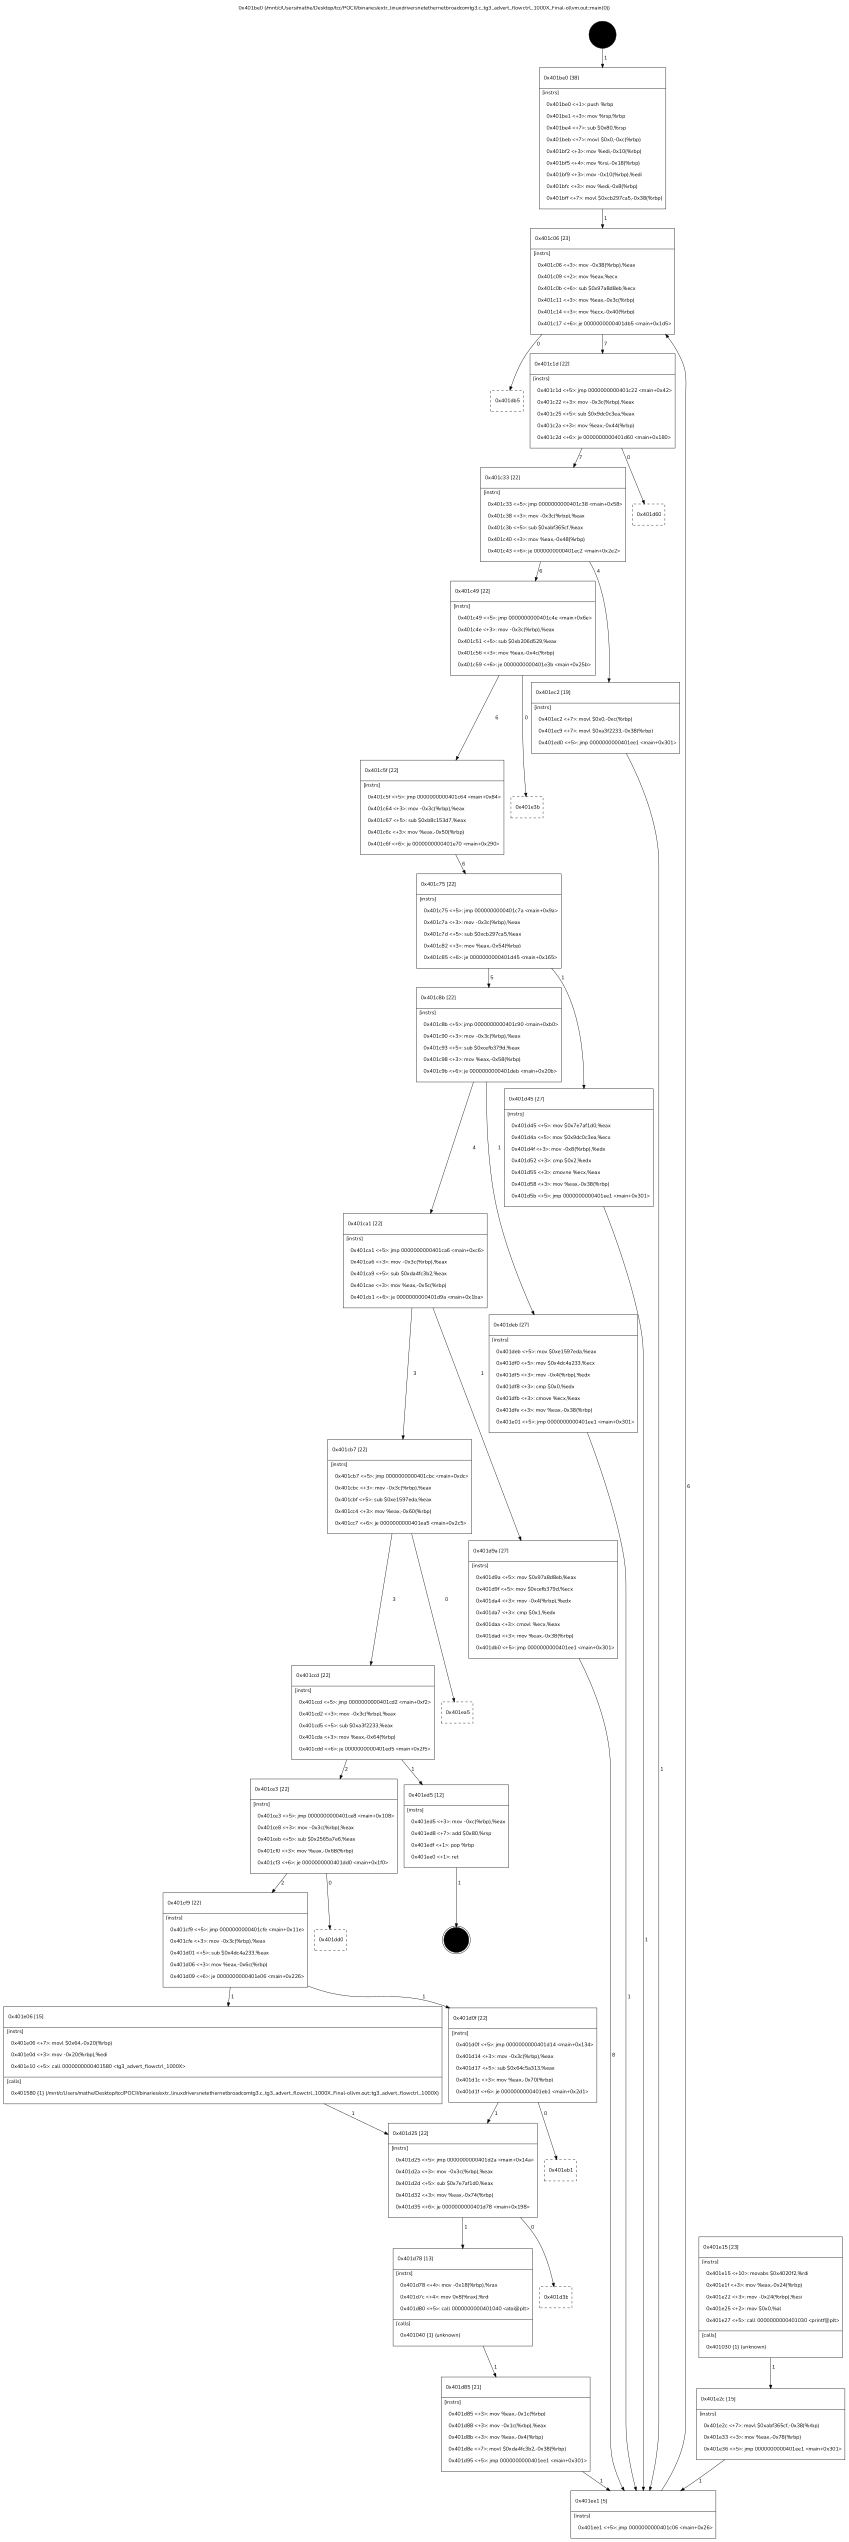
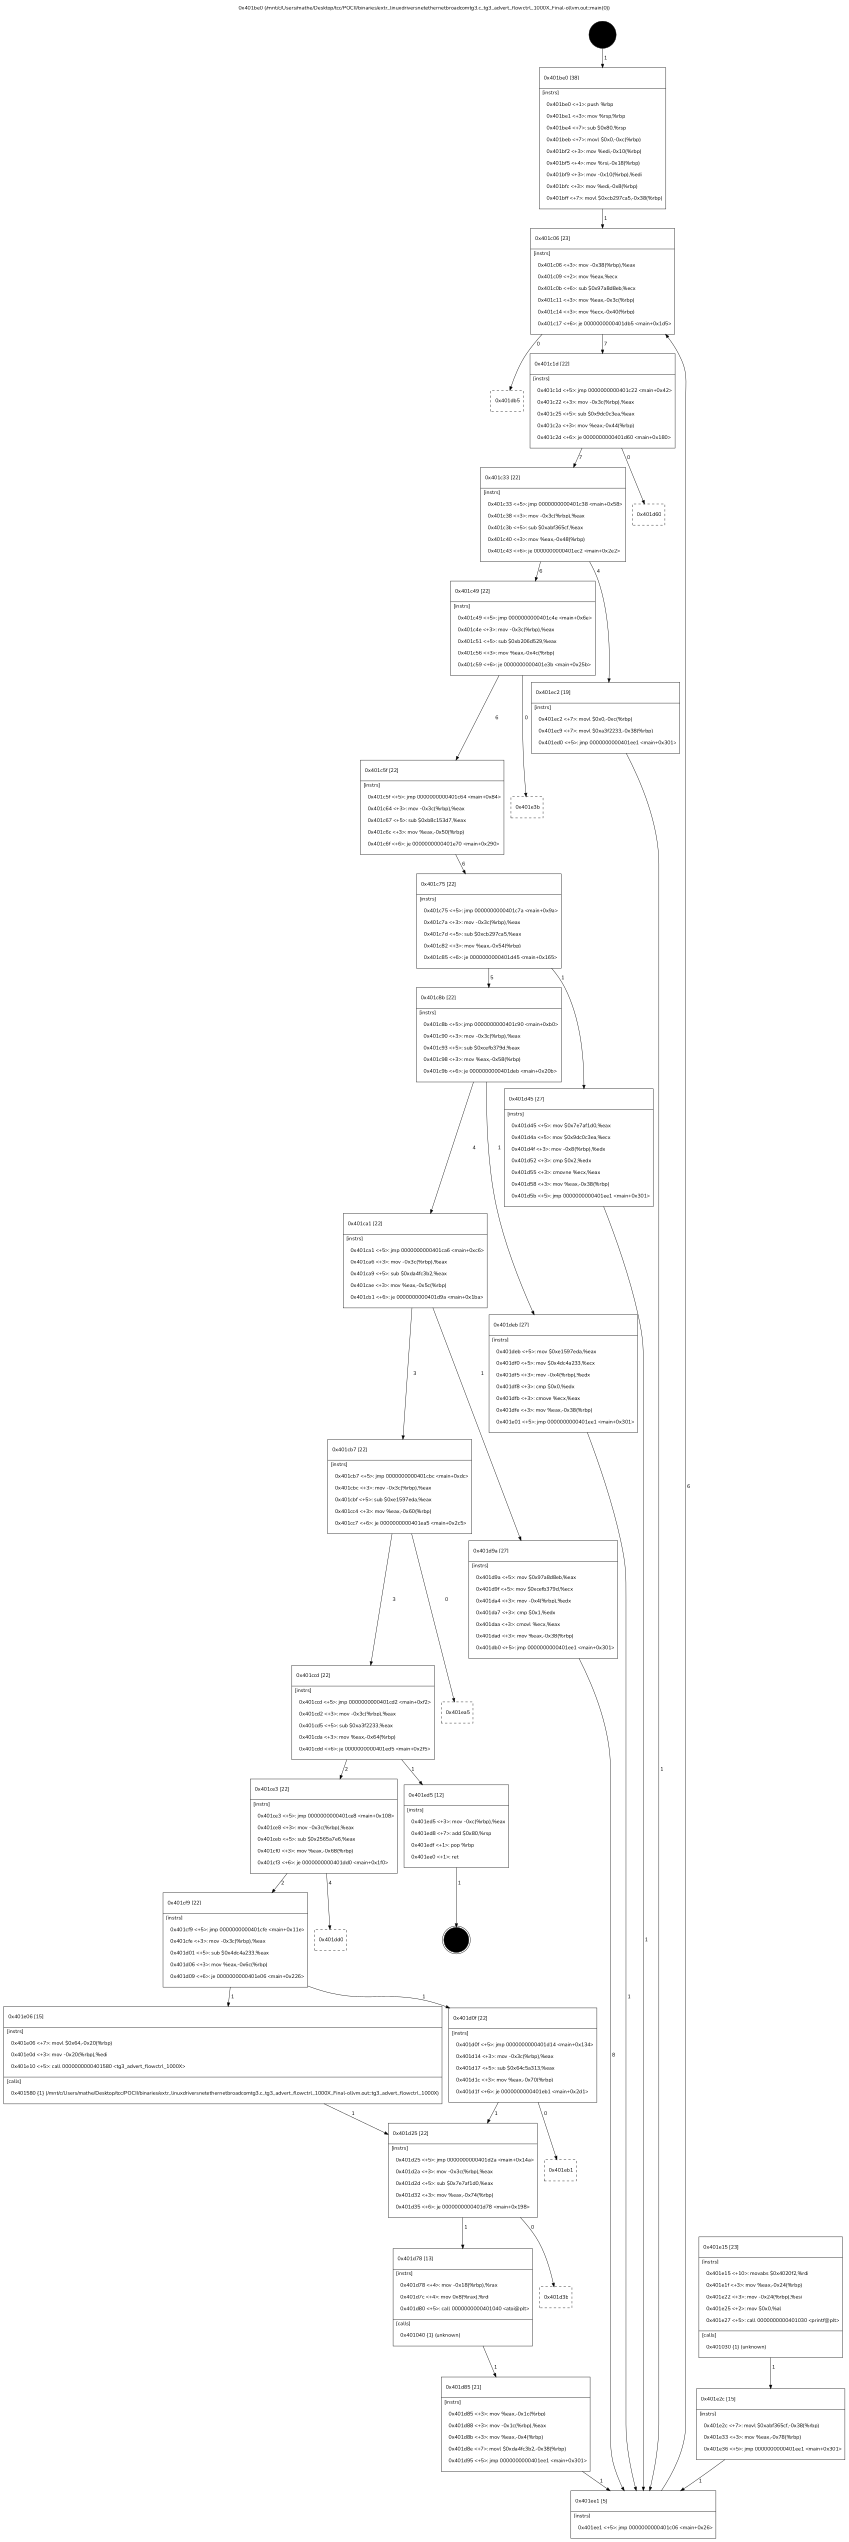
  digraph {
    fontname=Nunito
    label="0x401be0 (/mnt/c/Users/mathe/Desktop/tcc/POCII/binaries/extr_linuxdriversnetethernetbroadcomtg3.c_tg3_advert_flowctrl_1000X_Final-ollvm.out::main(0))"
    labelloc=t
    node [fontname=Nunito shape=record]
    edge [fontname=Nunito]
    Entry [fillcolor=black height=0.3 shape=circle style=filled width=0.3]
    n2 [label="{\n     0x401be0 [38]\l\n     | [instrs]\l\n     &nbsp;&nbsp;0x401be0 \<+1\>: push %rbp\l\n     &nbsp;&nbsp;0x401be1 \<+3\>: mov %rsp,%rbp\l\n     &nbsp;&nbsp;0x401be4 \<+7\>: sub $0x80,%rsp\l\n     &nbsp;&nbsp;0x401beb \<+7\>: movl $0x0,-0xc(%rbp)\l\n     &nbsp;&nbsp;0x401bf2 \<+3\>: mov %edi,-0x10(%rbp)\l\n     &nbsp;&nbsp;0x401bf5 \<+4\>: mov %rsi,-0x18(%rbp)\l\n     &nbsp;&nbsp;0x401bf9 \<+3\>: mov -0x10(%rbp),%edi\l\n     &nbsp;&nbsp;0x401bfc \<+3\>: mov %edi,-0x8(%rbp)\l\n     &nbsp;&nbsp;0x401bff \<+7\>: movl $0xcb297ca5,-0x38(%rbp)\l\n  }"]
    n3 [label="{\n     0x401c06 [23]\l\n     | [instrs]\l\n     &nbsp;&nbsp;0x401c06 \<+3\>: mov -0x38(%rbp),%eax\l\n     &nbsp;&nbsp;0x401c09 \<+2\>: mov %eax,%ecx\l\n     &nbsp;&nbsp;0x401c0b \<+6\>: sub $0x97a8d8eb,%ecx\l\n     &nbsp;&nbsp;0x401c11 \<+3\>: mov %eax,-0x3c(%rbp)\l\n     &nbsp;&nbsp;0x401c14 \<+3\>: mov %ecx,-0x40(%rbp)\l\n     &nbsp;&nbsp;0x401c17 \<+6\>: je 0000000000401db5 \<main+0x1d5\>\l\n  }"]
    n4 [label="{\n     0x401db5\l\n  }" style=dashed]
    n5 [label="{\n     0x401c1d [22]\l\n     | [instrs]\l\n     &nbsp;&nbsp;0x401c1d \<+5\>: jmp 0000000000401c22 \<main+0x42\>\l\n     &nbsp;&nbsp;0x401c22 \<+3\>: mov -0x3c(%rbp),%eax\l\n     &nbsp;&nbsp;0x401c25 \<+5\>: sub $0x9dc0c3ea,%eax\l\n     &nbsp;&nbsp;0x401c2a \<+3\>: mov %eax,-0x44(%rbp)\l\n     &nbsp;&nbsp;0x401c2d \<+6\>: je 0000000000401d60 \<main+0x180\>\l\n  }"]
    n6 [label="{\n     0x401d60\l\n  }" style=dashed]
    n7 [label="{\n     0x401c33 [22]\l\n     | [instrs]\l\n     &nbsp;&nbsp;0x401c33 \<+5\>: jmp 0000000000401c38 \<main+0x58\>\l\n     &nbsp;&nbsp;0x401c38 \<+3\>: mov -0x3c(%rbp),%eax\l\n     &nbsp;&nbsp;0x401c3b \<+5\>: sub $0xabf365cf,%eax\l\n     &nbsp;&nbsp;0x401c40 \<+3\>: mov %eax,-0x48(%rbp)\l\n     &nbsp;&nbsp;0x401c43 \<+6\>: je 0000000000401ec2 \<main+0x2e2\>\l\n  }"]
    n8 [label="{\n     0x401ec2 [19]\l\n     | [instrs]\l\n     &nbsp;&nbsp;0x401ec2 \<+7\>: movl $0x0,-0xc(%rbp)\l\n     &nbsp;&nbsp;0x401ec9 \<+7\>: movl $0xa3f2233,-0x38(%rbp)\l\n     &nbsp;&nbsp;0x401ed0 \<+5\>: jmp 0000000000401ee1 \<main+0x301\>\l\n  }"]
    n9 [label="{\n     0x401c49 [22]\l\n     | [instrs]\l\n     &nbsp;&nbsp;0x401c49 \<+5\>: jmp 0000000000401c4e \<main+0x6e\>\l\n     &nbsp;&nbsp;0x401c4e \<+3\>: mov -0x3c(%rbp),%eax\l\n     &nbsp;&nbsp;0x401c51 \<+5\>: sub $0xb206d529,%eax\l\n     &nbsp;&nbsp;0x401c56 \<+3\>: mov %eax,-0x4c(%rbp)\l\n     &nbsp;&nbsp;0x401c59 \<+6\>: je 0000000000401e3b \<main+0x25b\>\l\n  }"]
    Exit [fillcolor=black height=0.3 peripheries=2 shape=circle style=filled width=0.3]
    n11 [label="{\n     0x401ee1 [5]\l\n     | [instrs]\l\n     &nbsp;&nbsp;0x401ee1 \<+5\>: jmp 0000000000401c06 \<main+0x26\>\l\n  }"]
    n12 [label="{\n     0x401e3b\l\n  }" style=dashed]
    n13 [label="{\n     0x401c5f [22]\l\n     | [instrs]\l\n     &nbsp;&nbsp;0x401c5f \<+5\>: jmp 0000000000401c64 \<main+0x84\>\l\n     &nbsp;&nbsp;0x401c64 \<+3\>: mov -0x3c(%rbp),%eax\l\n     &nbsp;&nbsp;0x401c67 \<+5\>: sub $0xb8c153d7,%eax\l\n     &nbsp;&nbsp;0x401c6c \<+3\>: mov %eax,-0x50(%rbp)\l\n     &nbsp;&nbsp;0x401c6f \<+6\>: je 0000000000401e70 \<main+0x290\>\l\n  }"]
    n14 [label="{\n     0x401e2c [15]\l\n     | [instrs]\l\n     &nbsp;&nbsp;0x401e2c \<+7\>: movl $0xabf365cf,-0x38(%rbp)\l\n     &nbsp;&nbsp;0x401e33 \<+3\>: mov %eax,-0x78(%rbp)\l\n     &nbsp;&nbsp;0x401e36 \<+5\>: jmp 0000000000401ee1 \<main+0x301\>\l\n  }"]
    n15 [label="{\n     0x401c75 [22]\l\n     | [instrs]\l\n     &nbsp;&nbsp;0x401c75 \<+5\>: jmp 0000000000401c7a \<main+0x9a\>\l\n     &nbsp;&nbsp;0x401c7a \<+3\>: mov -0x3c(%rbp),%eax\l\n     &nbsp;&nbsp;0x401c7d \<+5\>: sub $0xcb297ca5,%eax\l\n     &nbsp;&nbsp;0x401c82 \<+3\>: mov %eax,-0x54(%rbp)\l\n     &nbsp;&nbsp;0x401c85 \<+6\>: je 0000000000401d45 \<main+0x165\>\l\n  }"]
    n16 [label="{\n     0x401e15 [23]\l\n     | [instrs]\l\n     &nbsp;&nbsp;0x401e15 \<+10\>: movabs $0x4020f2,%rdi\l\n     &nbsp;&nbsp;0x401e1f \<+3\>: mov %eax,-0x24(%rbp)\l\n     &nbsp;&nbsp;0x401e22 \<+3\>: mov -0x24(%rbp),%esi\l\n     &nbsp;&nbsp;0x401e25 \<+2\>: mov $0x0,%al\l\n     &nbsp;&nbsp;0x401e27 \<+5\>: call 0000000000401030 \<printf@plt\>\l\n     | [calls]\l\n     &nbsp;&nbsp;0x401030 \{1\} (unknown)\l\n  }"]
    n17 [label="{\n     0x401d45 [27]\l\n     | [instrs]\l\n     &nbsp;&nbsp;0x401d45 \<+5\>: mov $0x7e7af1d0,%eax\l\n     &nbsp;&nbsp;0x401d4a \<+5\>: mov $0x9dc0c3ea,%ecx\l\n     &nbsp;&nbsp;0x401d4f \<+3\>: mov -0x8(%rbp),%edx\l\n     &nbsp;&nbsp;0x401d52 \<+3\>: cmp $0x2,%edx\l\n     &nbsp;&nbsp;0x401d55 \<+3\>: cmovne %ecx,%eax\l\n     &nbsp;&nbsp;0x401d58 \<+3\>: mov %eax,-0x38(%rbp)\l\n     &nbsp;&nbsp;0x401d5b \<+5\>: jmp 0000000000401ee1 \<main+0x301\>\l\n  }"]
    n18 [label="{\n     0x401c8b [22]\l\n     | [instrs]\l\n     &nbsp;&nbsp;0x401c8b \<+5\>: jmp 0000000000401c90 \<main+0xb0\>\l\n     &nbsp;&nbsp;0x401c90 \<+3\>: mov -0x3c(%rbp),%eax\l\n     &nbsp;&nbsp;0x401c93 \<+5\>: sub $0xcefb379d,%eax\l\n     &nbsp;&nbsp;0x401c98 \<+3\>: mov %eax,-0x58(%rbp)\l\n     &nbsp;&nbsp;0x401c9b \<+6\>: je 0000000000401deb \<main+0x20b\>\l\n  }"]
    n19 [label="{\n     0x401d85 [21]\l\n     | [instrs]\l\n     &nbsp;&nbsp;0x401d85 \<+3\>: mov %eax,-0x1c(%rbp)\l\n     &nbsp;&nbsp;0x401d88 \<+3\>: mov -0x1c(%rbp),%eax\l\n     &nbsp;&nbsp;0x401d8b \<+3\>: mov %eax,-0x4(%rbp)\l\n     &nbsp;&nbsp;0x401d8e \<+7\>: movl $0xda4fc3b2,-0x38(%rbp)\l\n     &nbsp;&nbsp;0x401d95 \<+5\>: jmp 0000000000401ee1 \<main+0x301\>\l\n  }"]
    n20 [label="{\n     0x401deb [27]\l\n     | [instrs]\l\n     &nbsp;&nbsp;0x401deb \<+5\>: mov $0xe1597eda,%eax\l\n     &nbsp;&nbsp;0x401df0 \<+5\>: mov $0x4dc4a233,%ecx\l\n     &nbsp;&nbsp;0x401df5 \<+3\>: mov -0x4(%rbp),%edx\l\n     &nbsp;&nbsp;0x401df8 \<+3\>: cmp $0x0,%edx\l\n     &nbsp;&nbsp;0x401dfb \<+3\>: cmove %ecx,%eax\l\n     &nbsp;&nbsp;0x401dfe \<+3\>: mov %eax,-0x38(%rbp)\l\n     &nbsp;&nbsp;0x401e01 \<+5\>: jmp 0000000000401ee1 \<main+0x301\>\l\n  }"]
    n21 [label="{\n     0x401ca1 [22]\l\n     | [instrs]\l\n     &nbsp;&nbsp;0x401ca1 \<+5\>: jmp 0000000000401ca6 \<main+0xc6\>\l\n     &nbsp;&nbsp;0x401ca6 \<+3\>: mov -0x3c(%rbp),%eax\l\n     &nbsp;&nbsp;0x401ca9 \<+5\>: sub $0xda4fc3b2,%eax\l\n     &nbsp;&nbsp;0x401cae \<+3\>: mov %eax,-0x5c(%rbp)\l\n     &nbsp;&nbsp;0x401cb1 \<+6\>: je 0000000000401d9a \<main+0x1ba\>\l\n  }"]
    n22 [label="{\n     0x401d3b\l\n  }" style=dashed]
    n23 [label="{\n     0x401d9a [27]\l\n     | [instrs]\l\n     &nbsp;&nbsp;0x401d9a \<+5\>: mov $0x97a8d8eb,%eax\l\n     &nbsp;&nbsp;0x401d9f \<+5\>: mov $0xcefb379d,%ecx\l\n     &nbsp;&nbsp;0x401da4 \<+3\>: mov -0x4(%rbp),%edx\l\n     &nbsp;&nbsp;0x401da7 \<+3\>: cmp $0x1,%edx\l\n     &nbsp;&nbsp;0x401daa \<+3\>: cmovl %ecx,%eax\l\n     &nbsp;&nbsp;0x401dad \<+3\>: mov %eax,-0x38(%rbp)\l\n     &nbsp;&nbsp;0x401db0 \<+5\>: jmp 0000000000401ee1 \<main+0x301\>\l\n  }"]
    n24 [label="{\n     0x401cb7 [22]\l\n     | [instrs]\l\n     &nbsp;&nbsp;0x401cb7 \<+5\>: jmp 0000000000401cbc \<main+0xdc\>\l\n     &nbsp;&nbsp;0x401cbc \<+3\>: mov -0x3c(%rbp),%eax\l\n     &nbsp;&nbsp;0x401cbf \<+5\>: sub $0xe1597eda,%eax\l\n     &nbsp;&nbsp;0x401cc4 \<+3\>: mov %eax,-0x60(%rbp)\l\n     &nbsp;&nbsp;0x401cc7 \<+6\>: je 0000000000401ea5 \<main+0x2c5\>\l\n  }"]
    n25 [label="{\n     0x401d78 [13]\l\n     | [instrs]\l\n     &nbsp;&nbsp;0x401d78 \<+4\>: mov -0x18(%rbp),%rax\l\n     &nbsp;&nbsp;0x401d7c \<+4\>: mov 0x8(%rax),%rdi\l\n     &nbsp;&nbsp;0x401d80 \<+5\>: call 0000000000401040 \<atoi@plt\>\l\n     | [calls]\l\n     &nbsp;&nbsp;0x401040 \{1\} (unknown)\l\n  }"]
    n26 [label="{\n     0x401ea5\l\n  }" style=dashed]
    n27 [label="{\n     0x401ccd [22]\l\n     | [instrs]\l\n     &nbsp;&nbsp;0x401ccd \<+5\>: jmp 0000000000401cd2 \<main+0xf2\>\l\n     &nbsp;&nbsp;0x401cd2 \<+3\>: mov -0x3c(%rbp),%eax\l\n     &nbsp;&nbsp;0x401cd5 \<+5\>: sub $0xa3f2233,%eax\l\n     &nbsp;&nbsp;0x401cda \<+3\>: mov %eax,-0x64(%rbp)\l\n     &nbsp;&nbsp;0x401cdd \<+6\>: je 0000000000401ed5 \<main+0x2f5\>\l\n  }"]
    n28 [label="{\n     0x401d25 [22]\l\n     | [instrs]\l\n     &nbsp;&nbsp;0x401d25 \<+5\>: jmp 0000000000401d2a \<main+0x14a\>\l\n     &nbsp;&nbsp;0x401d2a \<+3\>: mov -0x3c(%rbp),%eax\l\n     &nbsp;&nbsp;0x401d2d \<+5\>: sub $0x7e7af1d0,%eax\l\n     &nbsp;&nbsp;0x401d32 \<+3\>: mov %eax,-0x74(%rbp)\l\n     &nbsp;&nbsp;0x401d35 \<+6\>: je 0000000000401d78 \<main+0x198\>\l\n  }"]
    n29 [label="{\n     0x401ed5 [12]\l\n     | [instrs]\l\n     &nbsp;&nbsp;0x401ed5 \<+3\>: mov -0xc(%rbp),%eax\l\n     &nbsp;&nbsp;0x401ed8 \<+7\>: add $0x80,%rsp\l\n     &nbsp;&nbsp;0x401edf \<+1\>: pop %rbp\l\n     &nbsp;&nbsp;0x401ee0 \<+1\>: ret\l\n  }"]
    n30 [label="{\n     0x401ce3 [22]\l\n     | [instrs]\l\n     &nbsp;&nbsp;0x401ce3 \<+5\>: jmp 0000000000401ce8 \<main+0x108\>\l\n     &nbsp;&nbsp;0x401ce8 \<+3\>: mov -0x3c(%rbp),%eax\l\n     &nbsp;&nbsp;0x401ceb \<+5\>: sub $0x2565a7e6,%eax\l\n     &nbsp;&nbsp;0x401cf0 \<+3\>: mov %eax,-0x68(%rbp)\l\n     &nbsp;&nbsp;0x401cf3 \<+6\>: je 0000000000401dd0 \<main+0x1f0\>\l\n  }"]
    n31 [label="{\n     0x401eb1\l\n  }" style=dashed]
    n32 [label="{\n     0x401dd0\l\n  }" style=dashed]
    n33 [label="{\n     0x401cf9 [22]\l\n     | [instrs]\l\n     &nbsp;&nbsp;0x401cf9 \<+5\>: jmp 0000000000401cfe \<main+0x11e\>\l\n     &nbsp;&nbsp;0x401cfe \<+3\>: mov -0x3c(%rbp),%eax\l\n     &nbsp;&nbsp;0x401d01 \<+5\>: sub $0x4dc4a233,%eax\l\n     &nbsp;&nbsp;0x401d06 \<+3\>: mov %eax,-0x6c(%rbp)\l\n     &nbsp;&nbsp;0x401d09 \<+6\>: je 0000000000401e06 \<main+0x226\>\l\n  }"]
    n34 [label="{\n     0x401d0f [22]\l\n     | [instrs]\l\n     &nbsp;&nbsp;0x401d0f \<+5\>: jmp 0000000000401d14 \<main+0x134\>\l\n     &nbsp;&nbsp;0x401d14 \<+3\>: mov -0x3c(%rbp),%eax\l\n     &nbsp;&nbsp;0x401d17 \<+5\>: sub $0x64c5a313,%eax\l\n     &nbsp;&nbsp;0x401d1c \<+3\>: mov %eax,-0x70(%rbp)\l\n     &nbsp;&nbsp;0x401d1f \<+6\>: je 0000000000401eb1 \<main+0x2d1\>\l\n  }"]
    n35 [label="{\n     0x401e06 [15]\l\n     | [instrs]\l\n     &nbsp;&nbsp;0x401e06 \<+7\>: movl $0x64,-0x20(%rbp)\l\n     &nbsp;&nbsp;0x401e0d \<+3\>: mov -0x20(%rbp),%edi\l\n     &nbsp;&nbsp;0x401e10 \<+5\>: call 0000000000401580 \<tg3_advert_flowctrl_1000X\>\l\n     | [calls]\l\n     &nbsp;&nbsp;0x401580 \{1\} (/mnt/c/Users/mathe/Desktop/tcc/POCII/binaries/extr_linuxdriversnetethernetbroadcomtg3.c_tg3_advert_flowctrl_1000X_Final-ollvm.out::tg3_advert_flowctrl_1000X)\l\n  }"]
    Entry -> n2 [label=" 1"]
    n2 -> n3 [label=" 1"]
    n3 -> n4 [label=" 0"]
    n3 -> n5 [label=" 7"]
    n5 -> n6 [label=" 0"]
    n5 -> n7 [label=" 7"]
    n7 -> n8 [label=" 4"]
    n7 -> n9 [label=" 6"]
    n8 -> n11 [label=" 1"]
    n9 -> n12 [label=" 0"]
    n9 -> n13 [label=" 6"]
    n11 -> n3 [label=" 6"]
    n13 -> n15 [label=" 6"]
    n14 -> n11 [label=" 1"]
    n15 -> n17 [label=" 1"]
    n15 -> n18 [label=" 5"]
    n16 -> n14 [label=" 1"]
    n17 -> n11 [label=" 1"]
    n18 -> n20 [label=" 1"]
    n18 -> n21 [label=" 4"]
    n19 -> n11 [label=" 1"]
    n20 -> n11 [label=" 1"]
    n21 -> n23 [label=" 1"]
    n21 -> n24 [label=" 3"]
    n23 -> n11 [label=" 8"]
    n24 -> n26 [label=" 0"]
    n24 -> n27 [label=" 3"]
    n25 -> n19 [label=" 1"]
    n27 -> n29 [label=" 1"]
    n27 -> n30 [label=" 2"]
    n28 -> n22 [label=" 0"]
    n28 -> n25 [label=" 1"]
    n29 -> Exit [label=" 1"]
-   n30 -> n32 [label=" 0"]
+   n30 -> n32 [label=" 4"]
    n30 -> n33 [label=" 2"]
    n33 -> n34 [label=" 1"]
    n33 -> n35 [label=" 1"]
    n34 -> n28 [label=" 1"]
    n34 -> n31 [label=" 0"]
    n35 -> n28 [label=" 1"]
  }
